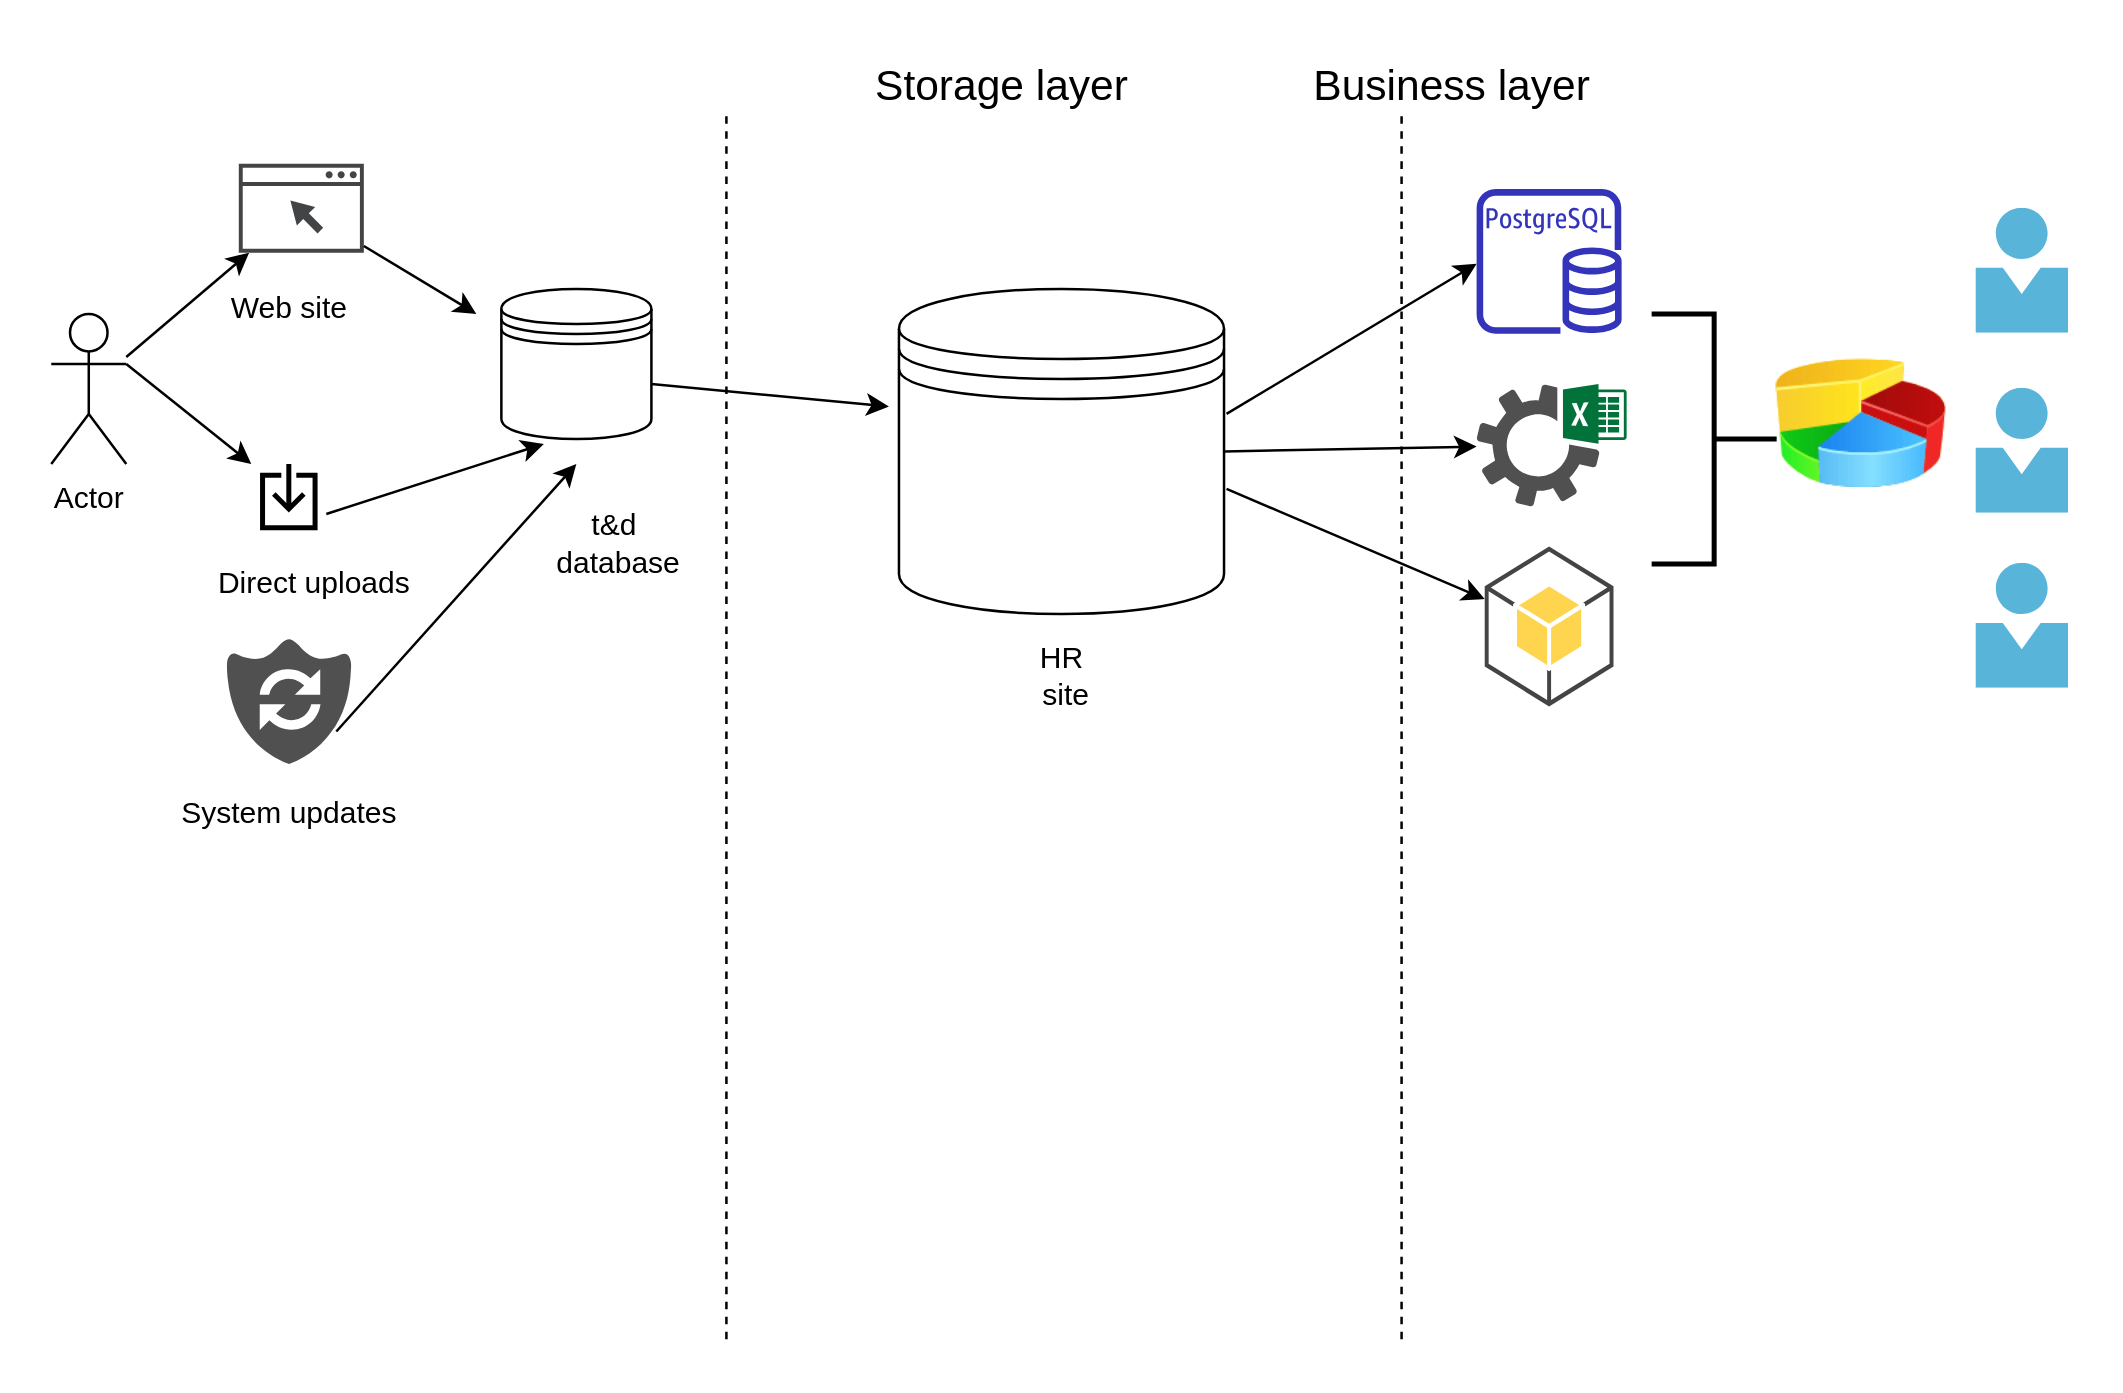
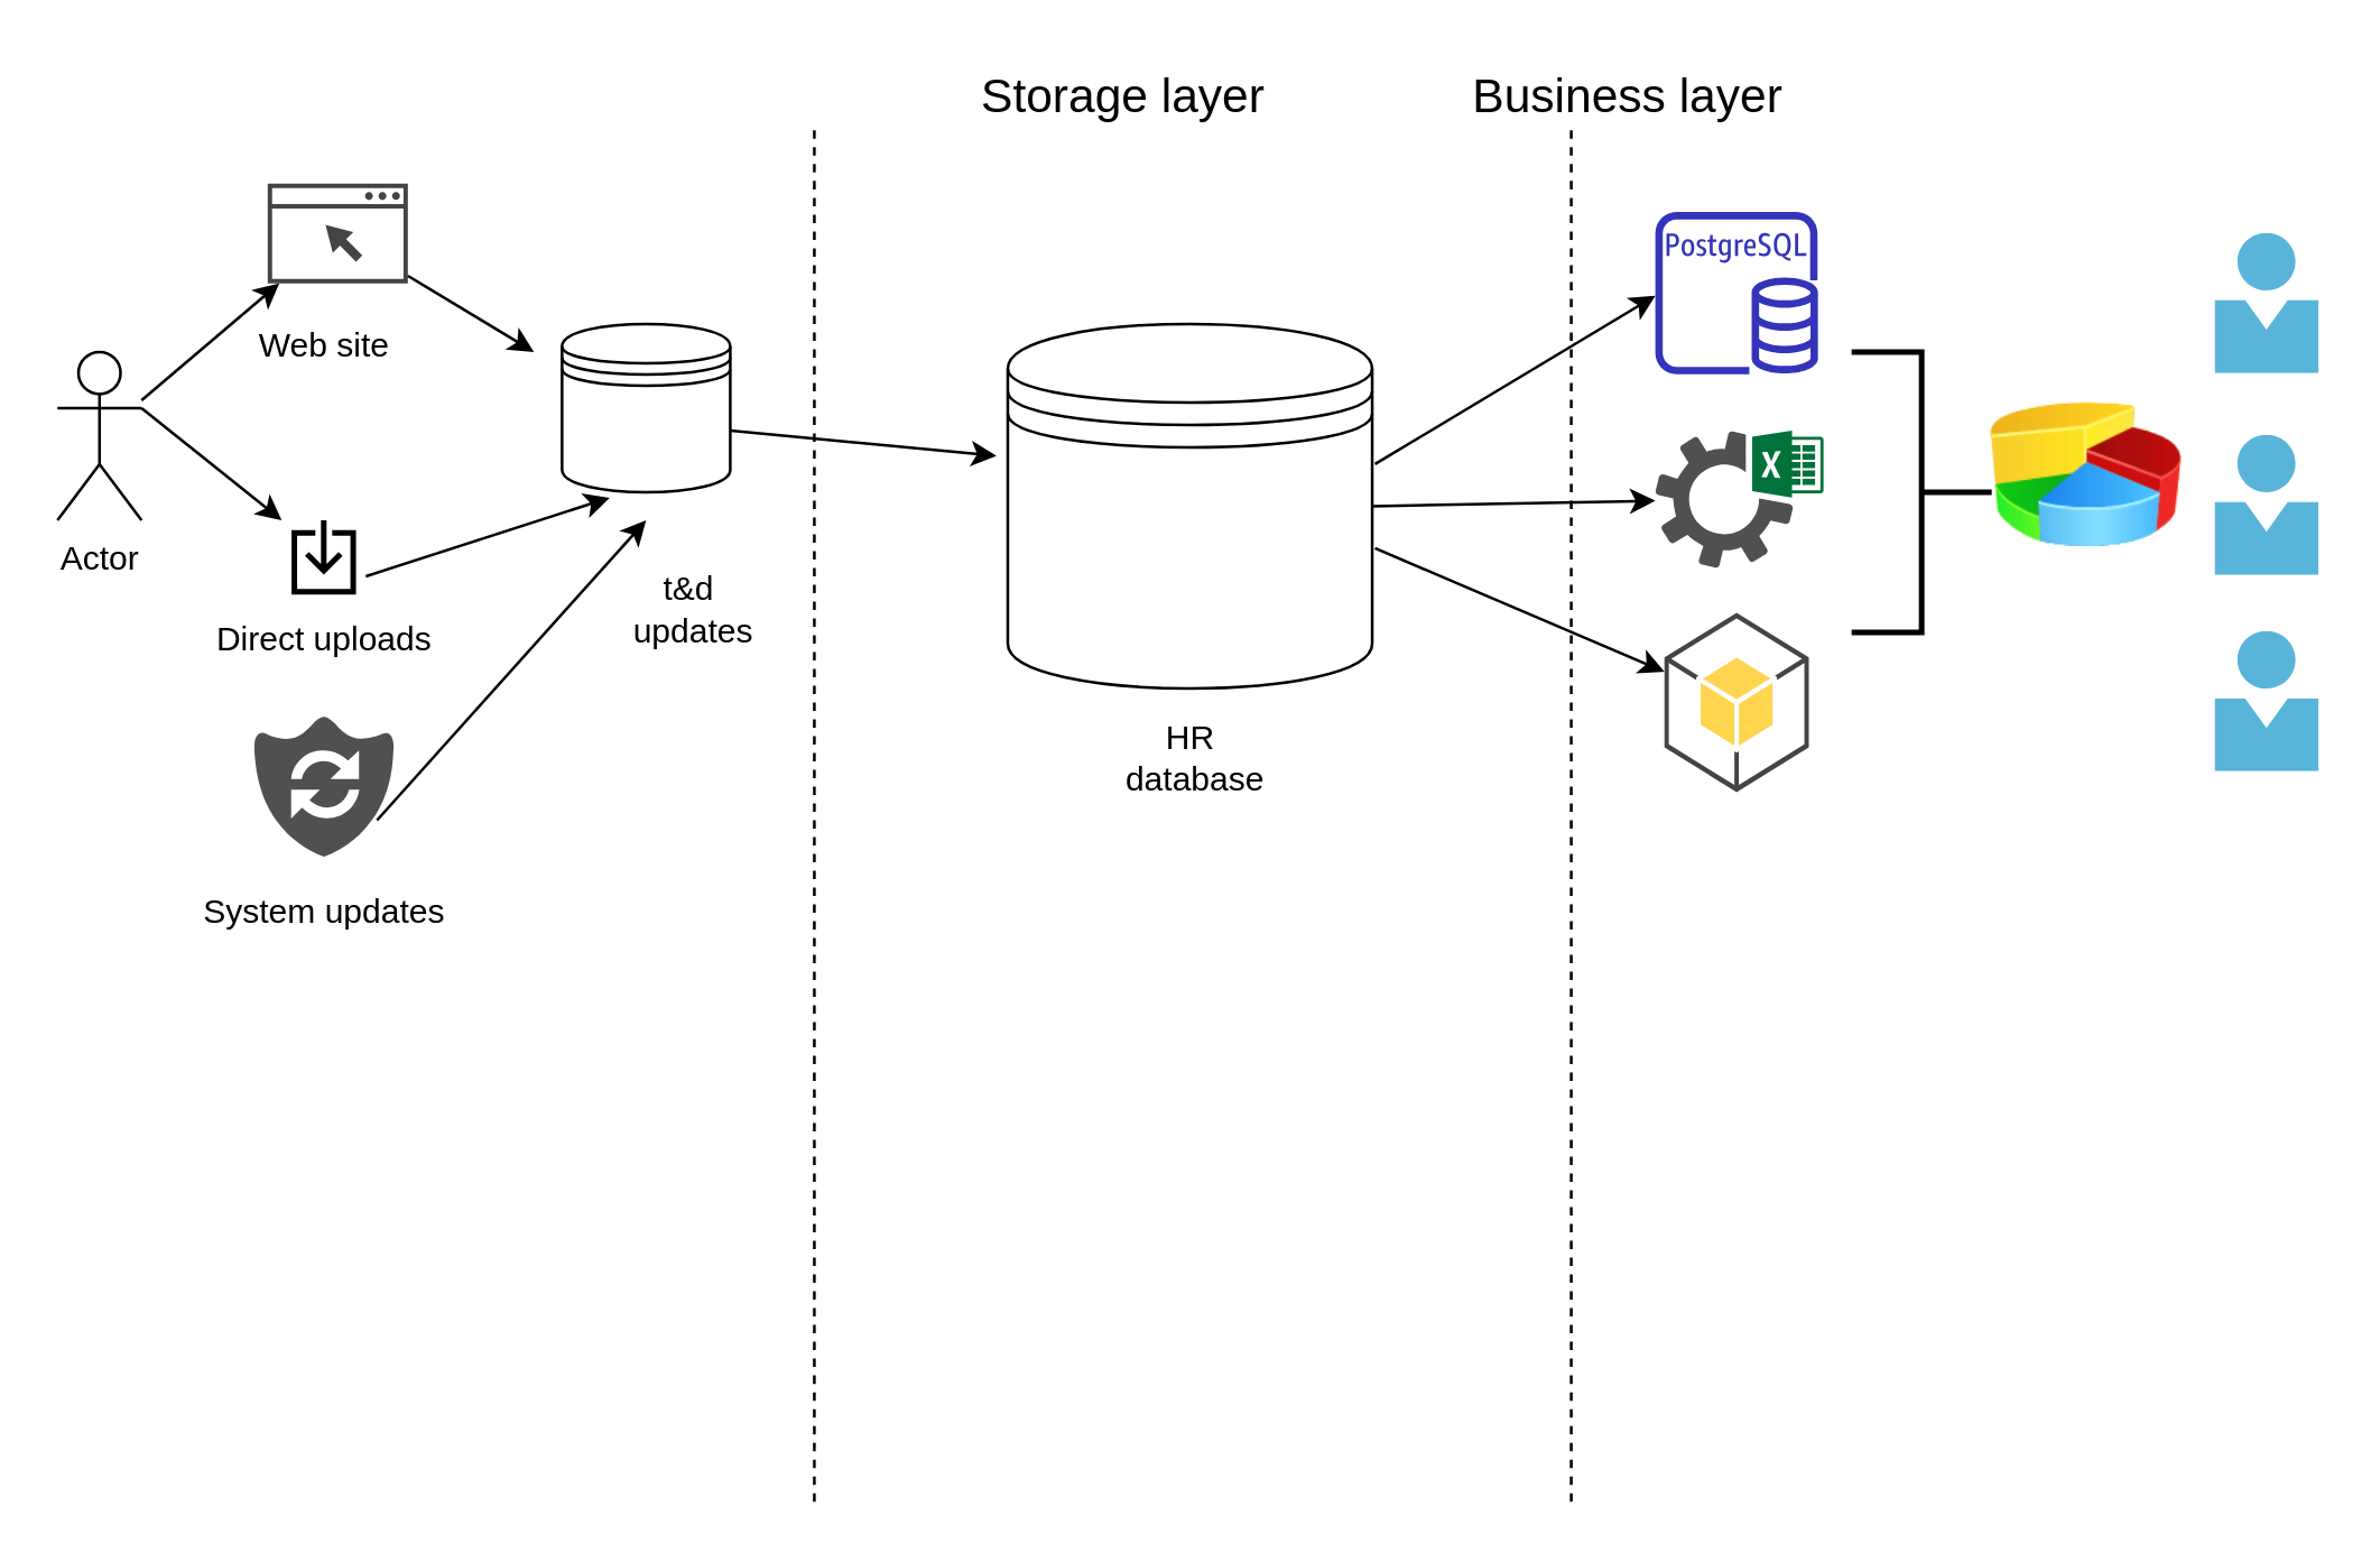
  <mxCell id="0" />
  <mxCell id="1" parent="0" />
  <mxCell id="2" value="" style="endArrow=none;dashed=1;html=1;" parent="1" edge="1"><mxGeometry width="50" height="50" relative="1" as="geometry"><mxPoint x="290" y="535" as="sourcePoint" /><mxPoint x="290" y="45" as="targetPoint" /></mxGeometry></mxCell>
  <mxCell id="3" value="" style="endArrow=none;dashed=1;html=1;" parent="1" edge="1"><mxGeometry width="50" height="50" relative="1" as="geometry"><mxPoint x="560" y="535" as="sourcePoint" /><mxPoint x="560" y="45" as="targetPoint" /></mxGeometry></mxCell>
  <mxCell id="4" value="Storage layer" style="text;html=1;resizable=0;autosize=1;align=center;verticalAlign=middle;points=[];fillColor=none;strokeColor=none;rounded=0;fontSize=17;" parent="1" vertex="1"><mxGeometry x="340" y="20" width="120" height="30" as="geometry" /></mxCell>
  <mxCell id="5" value="Business layer" style="text;html=1;resizable=0;autosize=1;align=center;verticalAlign=middle;points=[];fillColor=none;strokeColor=none;rounded=0;fontSize=17;" parent="1" vertex="1"><mxGeometry x="515" y="20" width="130" height="30" as="geometry" /></mxCell>
  <mxCell id="6" value="Actor" style="shape=umlActor;verticalLabelPosition=bottom;verticalAlign=top;html=1;outlineConnect=0;" vertex="1" parent="1"><mxGeometry x="20" y="125" width="30" height="60" as="geometry" /></mxCell>
  <mxCell id="7" style="rounded=0;orthogonalLoop=1;jettySize=auto;html=1;" edge="1" parent="1" source="6" target="8"><mxGeometry relative="1" as="geometry"><mxPoint x="40" y="165" as="sourcePoint" /><mxPoint x="80" y="95" as="targetPoint" /><Array as="points" /></mxGeometry></mxCell>
  <mxCell id="8" value="" style="pointerEvents=1;shadow=0;dashed=0;html=1;strokeColor=none;fillColor=#434445;aspect=fixed;labelPosition=center;verticalLabelPosition=bottom;verticalAlign=top;align=center;outlineConnect=0;shape=mxgraph.vvd.web_browser;" vertex="1" parent="1"><mxGeometry x="95" y="65" width="50" height="35.5" as="geometry" /></mxCell>
  <mxCell id="9" value="" style="shape=datastore;whiteSpace=wrap;html=1;" vertex="1" parent="1"><mxGeometry x="200" y="115" width="60" height="60" as="geometry" /></mxCell>
  <mxCell id="10" value="" style="endArrow=classic;html=1;" edge="1" parent="1"><mxGeometry width="50" height="50" relative="1" as="geometry"><mxPoint x="50" y="145" as="sourcePoint" /><mxPoint x="100" y="185" as="targetPoint" /></mxGeometry></mxCell>
  <mxCell id="11" value="" style="shape=datastore;whiteSpace=wrap;html=1;" vertex="1" parent="1"><mxGeometry x="359" y="115" width="130" height="130" as="geometry" /></mxCell>
  <mxCell id="12" value="" style="outlineConnect=0;fontColor=#232F3E;gradientColor=none;fillColor=#3334B9;strokeColor=none;dashed=0;verticalLabelPosition=bottom;verticalAlign=top;align=center;html=1;fontSize=12;fontStyle=0;aspect=fixed;pointerEvents=1;shape=mxgraph.aws4.rds_postgresql_instance;" vertex="1" parent="1"><mxGeometry x="590" y="75" width="58" height="58" as="geometry" /></mxCell>
  <mxCell id="13" value="" style="outlineConnect=0;dashed=0;verticalLabelPosition=bottom;verticalAlign=top;align=center;html=1;shape=mxgraph.aws3.android;fillColor=#FFD44F;gradientColor=none;" vertex="1" parent="1"><mxGeometry x="593.25" y="218" width="51.5" height="64" as="geometry" /></mxCell>
  <mxCell id="14" value="" style="pointerEvents=1;shadow=0;dashed=0;html=1;strokeColor=none;fillColor=#505050;labelPosition=center;verticalLabelPosition=bottom;verticalAlign=top;outlineConnect=0;align=center;shape=mxgraph.office.services.excel_services;" vertex="1" parent="1"><mxGeometry x="590" y="153" width="60" height="49" as="geometry" /></mxCell>
  <mxCell id="15" value="" style="aspect=fixed;html=1;points=[];align=center;image;fontSize=12;image=img/lib/mscae/Person.svg;" vertex="1" parent="1"><mxGeometry x="790" y="155" width="37" height="50" as="geometry" /></mxCell>
  <mxCell id="16" value="" style="aspect=fixed;html=1;points=[];align=center;image;fontSize=12;image=img/lib/mscae/Person.svg;" vertex="1" parent="1"><mxGeometry x="790" y="83" width="37" height="50" as="geometry" /></mxCell>
  <mxCell id="17" value="" style="aspect=fixed;html=1;points=[];align=center;image;fontSize=12;image=img/lib/mscae/Person.svg;" vertex="1" parent="1"><mxGeometry x="790" y="225" width="37" height="50" as="geometry" /></mxCell>
  <mxCell id="18" value="" style="image;html=1;image=img/lib/clip_art/finance/Pie_Chart_128x128.png" vertex="1" parent="1"><mxGeometry x="710" y="133" width="68" height="72" as="geometry" /></mxCell>
  <mxCell id="19" value="" style="strokeWidth=2;html=1;shape=mxgraph.flowchart.annotation_2;align=left;labelPosition=right;pointerEvents=1;direction=west;" vertex="1" parent="1"><mxGeometry x="660" y="125" width="50" height="100" as="geometry" /></mxCell>
  <mxCell id="20" value="" style="pointerEvents=1;shadow=0;dashed=0;html=1;strokeColor=none;labelPosition=center;verticalLabelPosition=bottom;verticalAlign=top;align=center;fillColor=#505050;shape=mxgraph.mscae.oms.system_update" vertex="1" parent="1"><mxGeometry x="90" y="255" width="50" height="50" as="geometry" /></mxCell>
  <mxCell id="21" value="Web site" style="text;html=1;resizable=0;autosize=1;align=center;verticalAlign=middle;points=[];fillColor=none;strokeColor=none;rounded=0;" vertex="1" parent="1"><mxGeometry x="85" y="113" width="60" height="20" as="geometry" /></mxCell>
  <mxCell id="22" value="" style="html=1;verticalLabelPosition=bottom;align=center;labelBackgroundColor=#ffffff;verticalAlign=top;strokeWidth=2;shadow=0;dashed=0;shape=mxgraph.ios7.icons.up;rotation=-180;" vertex="1" parent="1"><mxGeometry x="104.5" y="185" width="21" height="25.5" as="geometry" /></mxCell>
- <mxCell id="23" value="Direct uploads" style="text;html=1;resizable=0;autosize=1;align=center;verticalAlign=middle;points=[];fillColor=none;strokeColor=none;rounded=0;" vertex="1" parent="1"><mxGeometry x="80" y="223" width="90" height="20" as="geometry" /></mxCell>
+ <mxCell id="23" value="Direct uploads" style="text;html=1;resizable=0;autosize=1;align=center;verticalAlign=middle;points=[];fillColor=none;strokeColor=none;rounded=0;" vertex="1" parent="1"><mxGeometry x="70" y="218" width="90" height="20" as="geometry" /></mxCell>
  <mxCell id="24" value="System updates" style="text;html=1;resizable=0;autosize=1;align=center;verticalAlign=middle;points=[];fillColor=none;strokeColor=none;rounded=0;" vertex="1" parent="1"><mxGeometry x="65" y="315" width="100" height="20" as="geometry" /></mxCell>
  <mxCell id="25" value="" style="endArrow=classic;html=1;" edge="1" parent="1" source="8"><mxGeometry width="50" height="50" relative="1" as="geometry"><mxPoint x="400" y="345" as="sourcePoint" /><mxPoint x="190" y="125" as="targetPoint" /></mxGeometry></mxCell>
  <mxCell id="26" value="" style="endArrow=classic;html=1;entryX=0.283;entryY=1.033;entryDx=0;entryDy=0;entryPerimeter=0;" edge="1" parent="1" target="9"><mxGeometry width="50" height="50" relative="1" as="geometry"><mxPoint x="130" y="205" as="sourcePoint" /><mxPoint x="240" y="185" as="targetPoint" /><Array as="points" /></mxGeometry></mxCell>
  <mxCell id="27" value="" style="endArrow=classic;html=1;exitX=0.88;exitY=0.74;exitDx=0;exitDy=0;exitPerimeter=0;" edge="1" parent="1" source="20"><mxGeometry width="50" height="50" relative="1" as="geometry"><mxPoint x="400" y="345" as="sourcePoint" /><mxPoint x="230" y="185" as="targetPoint" /><Array as="points" /></mxGeometry></mxCell>
- <mxCell id="28" value="t&amp;amp;d&lt;br&gt;&amp;nbsp;database" style="text;html=1;resizable=0;autosize=1;align=center;verticalAlign=middle;points=[];fillColor=none;strokeColor=none;rounded=0;" vertex="1" parent="1"><mxGeometry x="210" y="202" width="70" height="30" as="geometry" /></mxCell>
+ <mxCell id="28" value="t&amp;amp;d&lt;br&gt;&amp;nbsp;updates" style="text;html=1;resizable=0;autosize=1;align=center;verticalAlign=middle;points=[];fillColor=none;strokeColor=none;rounded=0;" vertex="1" parent="1"><mxGeometry x="210" y="202" width="70" height="30" as="geometry" /></mxCell>
  <mxCell id="29" value="" style="endArrow=classic;html=1;entryX=-0.031;entryY=0.362;entryDx=0;entryDy=0;entryPerimeter=0;" edge="1" parent="1" target="11"><mxGeometry width="50" height="50" relative="1" as="geometry"><mxPoint x="260" y="153" as="sourcePoint" /><mxPoint x="310" y="103" as="targetPoint" /></mxGeometry></mxCell>
- <mxCell id="30" value="HR&lt;br&gt;&amp;nbsp;site" style="text;html=1;resizable=0;autosize=1;align=center;verticalAlign=middle;points=[];fillColor=none;strokeColor=none;rounded=0;" vertex="1" parent="1"><mxGeometry x="389" y="255" width="70" height="30" as="geometry" /></mxCell>
+ <mxCell id="30" value="HR&lt;br&gt;&amp;nbsp;database" style="text;html=1;resizable=0;autosize=1;align=center;verticalAlign=middle;points=[];fillColor=none;strokeColor=none;rounded=0;" vertex="1" parent="1"><mxGeometry x="389" y="255" width="70" height="30" as="geometry" /></mxCell>
  <mxCell id="31" value="" style="endArrow=classic;html=1;entryX=0;entryY=0.517;entryDx=0;entryDy=0;entryPerimeter=0;" edge="1" parent="1" target="12"><mxGeometry width="50" height="50" relative="1" as="geometry"><mxPoint x="490" y="165" as="sourcePoint" /><mxPoint x="450" y="285" as="targetPoint" /></mxGeometry></mxCell>
  <mxCell id="32" value="" style="endArrow=classic;html=1;exitX=1;exitY=0.5;exitDx=0;exitDy=0;" edge="1" parent="1" source="11" target="14"><mxGeometry width="50" height="50" relative="1" as="geometry"><mxPoint x="500" y="175" as="sourcePoint" /><mxPoint x="600" y="114.986" as="targetPoint" /></mxGeometry></mxCell>
  <mxCell id="33" value="" style="endArrow=classic;html=1;" edge="1" parent="1" target="13"><mxGeometry width="50" height="50" relative="1" as="geometry"><mxPoint x="490" y="195" as="sourcePoint" /><mxPoint x="600" y="188.073" as="targetPoint" /><Array as="points" /></mxGeometry></mxCell>
